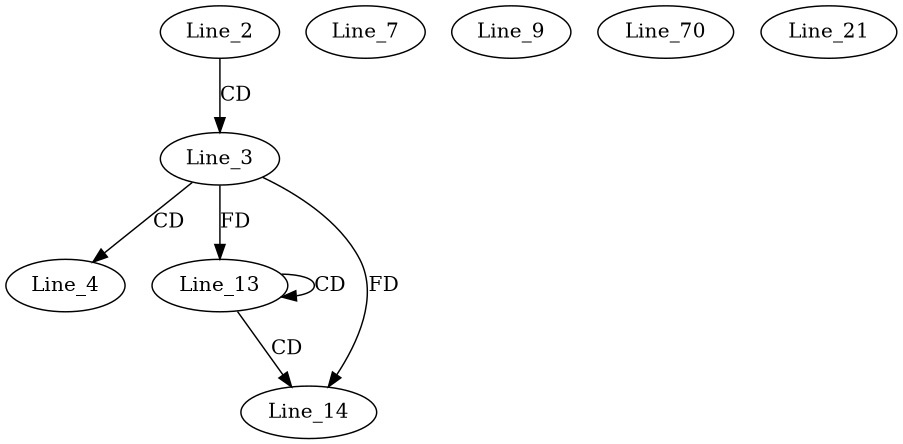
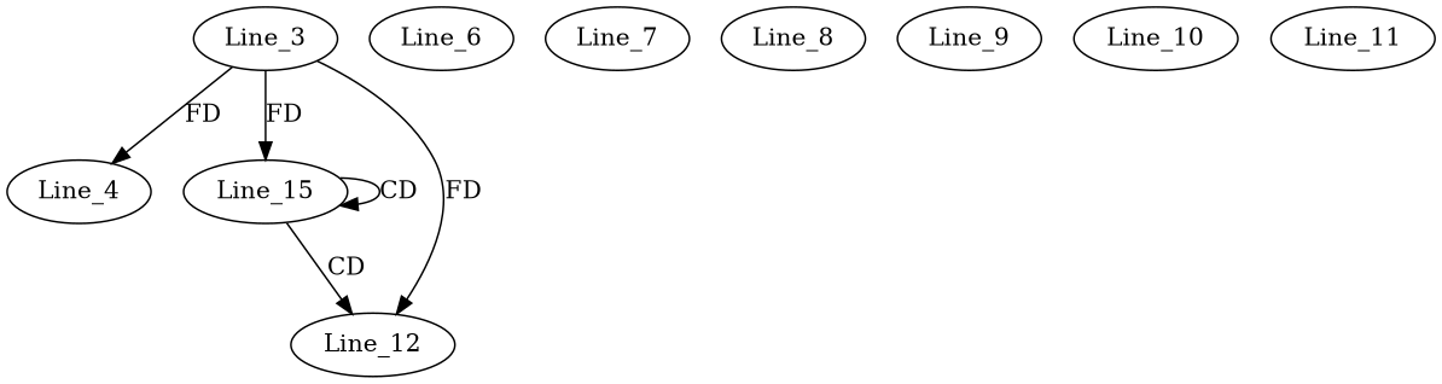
  digraph {
-   Line_2
    Line_3
    Line_4
-   Line_13
-   Line_14
+   Line_13 [label=Line_15]
+   Line_14 [label=Line_12]
+   Line_6
    Line_7
+   Line_8
    Line_9
-   Line_10 [label=Line_70]
-   Line_11 [label=Line_21]
-   Line_2 -> Line_3 [label=CD]
-   Line_3 -> Line_4 [label=CD]
+   Line_10
+   Line_11
+   Line_3 -> Line_4 [label=FD]
    Line_3 -> Line_13 [label=FD]
    Line_3 -> Line_14 [label=FD]
    Line_13 -> Line_13 [label=CD]
    Line_13 -> Line_14 [label=CD]
  }
